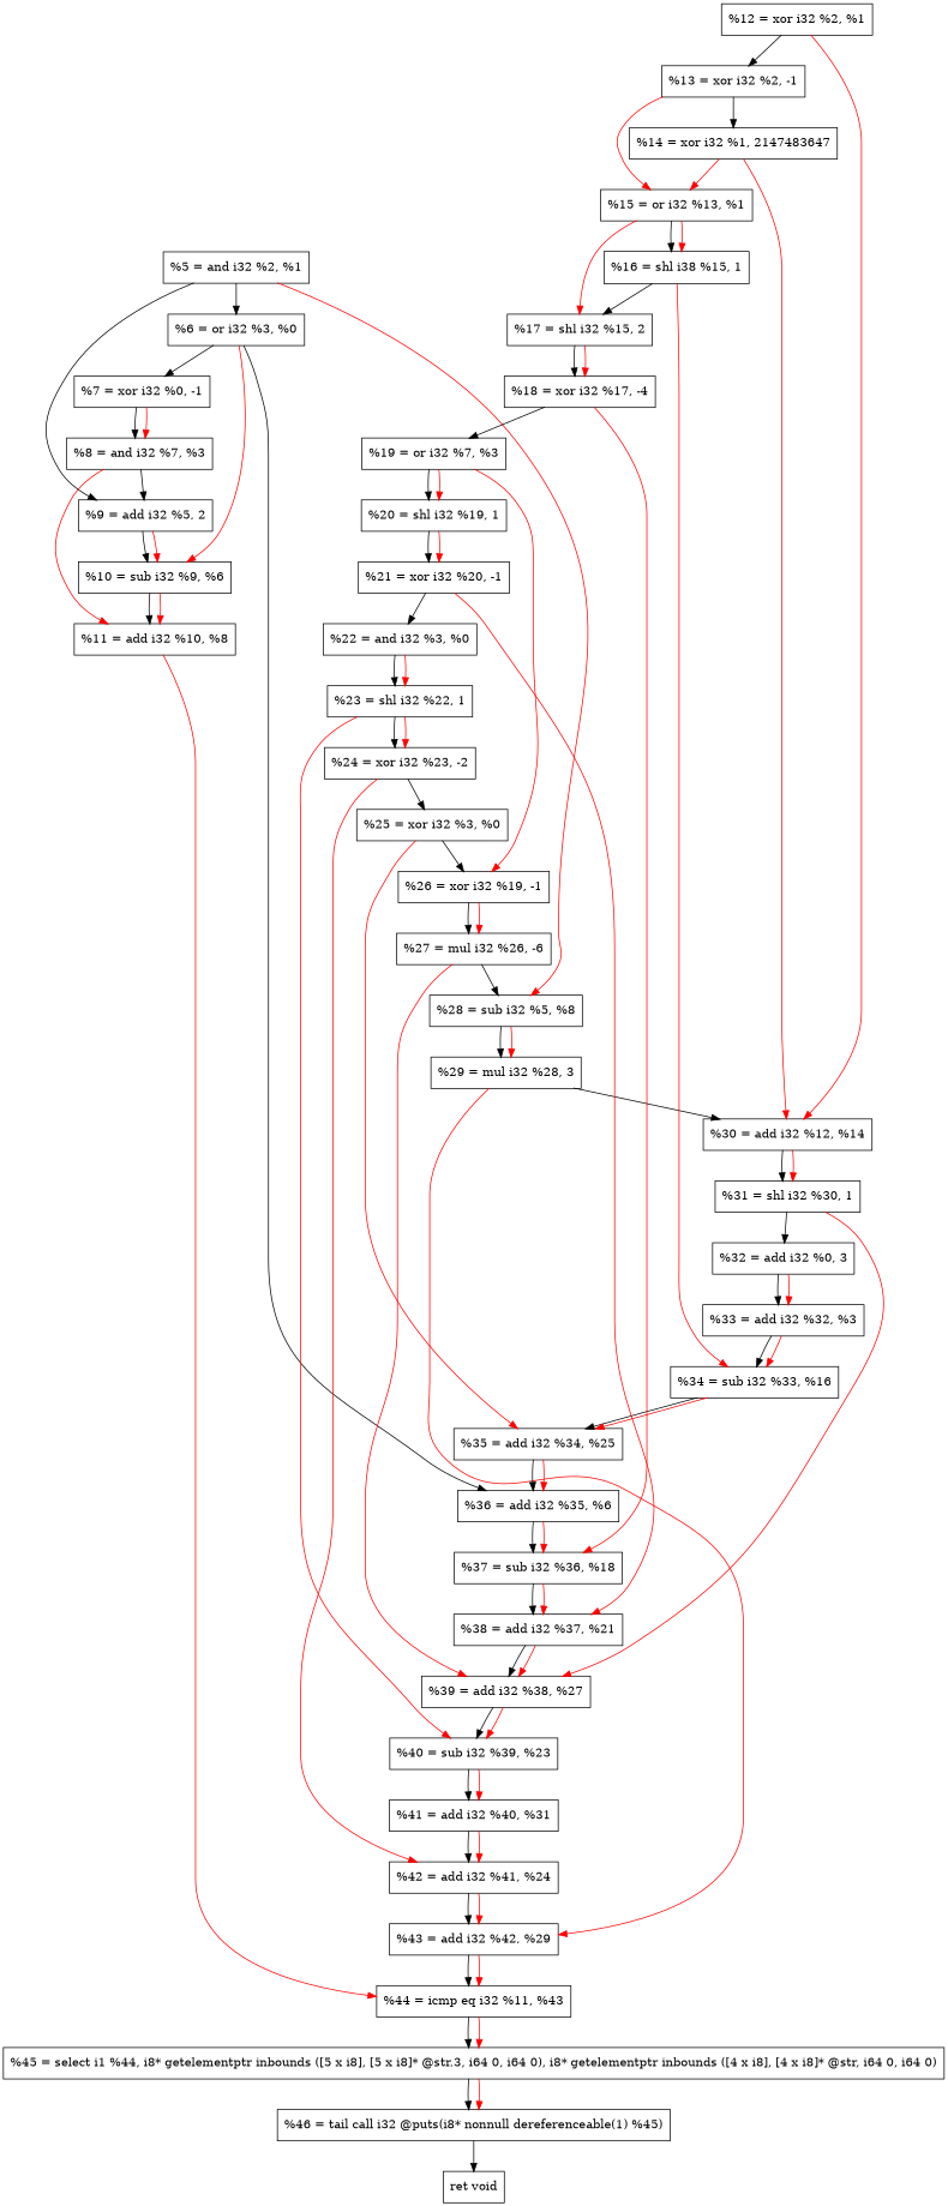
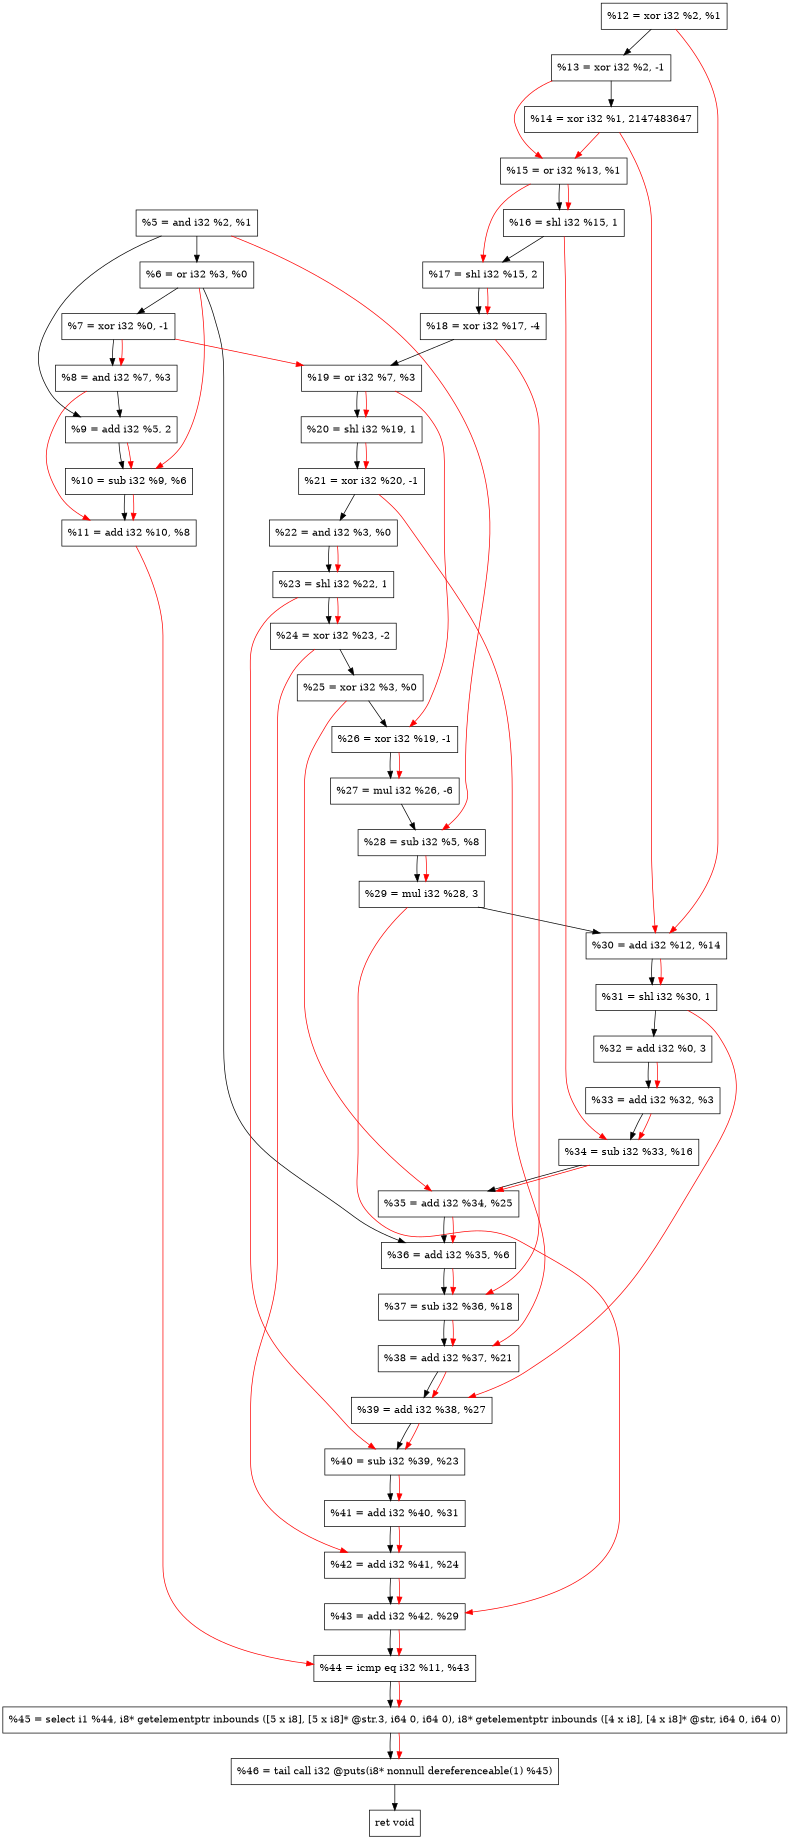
  digraph {
    node [shape=record]
    edge [color=red]
    n1 [label="  %5 = and i32 %2, %1"]
    n2 [label="  %6 = or i32 %3, %0"]
    n3 [label="  %9 = add i32 %5, 2"]
    n4 [label="  %28 = sub i32 %5, %8"]
    n5 [label="  %7 = xor i32 %0, -1"]
    n6 [label="  %10 = sub i32 %9, %6"]
    n7 [label="  %36 = add i32 %35, %6"]
    n8 [label="  %29 = mul i32 %28, 3"]
    n9 [label="  %8 = and i32 %7, %3"]
    n10 [label="  %19 = or i32 %7, %3"]
    n11 [label="  %11 = add i32 %10, %8"]
    n12 [label="  %37 = sub i32 %36, %18"]
    n13 [label="  %20 = shl i32 %19, 1"]
    n14 [label="  %26 = xor i32 %19, -1"]
    n15 [label="  %44 = icmp eq i32 %11, %43"]
    n16 [label="  %12 = xor i32 %2, %1"]
    n17 [label="  %13 = xor i32 %2, -1"]
    n18 [label="  %30 = add i32 %12, %14"]
    n19 [label="  %45 = select i1 %44, i8* getelementptr inbounds ([5 x i8], [5 x i8]* @str.3, i64 0, i64 0), i8* getelementptr inbounds ([4 x i8], [4 x i8]* @str, i64 0, i64 0)"]
    n20 [label="  %14 = xor i32 %1, 2147483647"]
    n21 [label="  %15 = or i32 %13, %1"]
    n22 [label="  %31 = shl i32 %30, 1"]
-   n23 [label="%16 = shl i38 %15, 1"]
+   n23 [label="  %16 = shl i32 %15, 1"]
    n24 [label="  %17 = shl i32 %15, 2"]
    n25 [label="  %34 = sub i32 %33, %16"]
    n26 [label="  %18 = xor i32 %17, -4"]
    n27 [label="  %35 = add i32 %34, %25"]
    n28 [label="  %38 = add i32 %37, %21"]
    n29 [label="  %21 = xor i32 %20, -1"]
    n30 [label="  %27 = mul i32 %26, -6"]
    n31 [label="  %22 = and i32 %3, %0"]
    n32 [label="  %23 = shl i32 %22, 1"]
    n33 [label="  %39 = add i32 %38, %27"]
    n34 [label="  %24 = xor i32 %23, -2"]
    n35 [label="  %40 = sub i32 %39, %23"]
    n36 [label="  %25 = xor i32 %3, %0"]
    n37 [label="  %42 = add i32 %41, %24"]
    n38 [label="  %41 = add i32 %40, %31"]
    n39 [label="  %43 = add i32 %42, %29"]
    n40 [label="  %32 = add i32 %0, 3"]
    n41 [label="  %33 = add i32 %32, %3"]
    n42 [label="  %46 = tail call i32 @puts(i8* nonnull dereferenceable(1) %45)"]
    n43 [label="  ret void"]
    n1 -> n2 [color=""]
    n1 -> n3 [color=black]
    n1 -> n4
    n2 -> n5 [color=""]
    n2 -> n6
    n2 -> n7 [color=black]
    n3 -> n6 [color=""]
    n3 -> n6
    n4 -> n8 [color=""]
    n4 -> n8
    n5 -> n9 [color=""]
    n5 -> n9
+   n5 -> n10
    n6 -> n11 [color=""]
    n6 -> n11
    n7 -> n12 [color=""]
    n7 -> n12
    n8 -> n18 [color=""]
    n8 -> n39
    n9 -> n3 [color=""]
    n9 -> n11
    n10 -> n13 [color=""]
    n10 -> n13
    n10 -> n14
    n11 -> n15
    n12 -> n28 [color=""]
    n12 -> n28
    n13 -> n29 [color=""]
    n13 -> n29
    n14 -> n30 [color=""]
    n14 -> n30
    n15 -> n19 [color=""]
    n15 -> n19
    n16 -> n17 [color=""]
    n16 -> n18
    n17 -> n20 [color=""]
    n17 -> n21
    n18 -> n22 [color=""]
    n18 -> n22
    n19 -> n42 [color=""]
    n19 -> n42
    n20 -> n18
    n20 -> n21
    n21 -> n23 [color=""]
    n21 -> n23
    n21 -> n24
    n22 -> n33
    n22 -> n40 [color=""]
    n23 -> n24 [color=""]
    n23 -> n25
    n24 -> n26 [color=""]
    n24 -> n26
    n25 -> n27 [color=""]
    n25 -> n27
    n26 -> n10 [color=""]
    n26 -> n12
    n27 -> n7 [color=""]
    n27 -> n7
    n28 -> n33 [color=""]
    n28 -> n33
    n29 -> n28
    n29 -> n31 [color=""]
    n30 -> n4 [color=""]
-   n30 -> n33
    n31 -> n32 [color=""]
    n31 -> n32
    n32 -> n34 [color=""]
    n32 -> n34
    n32 -> n35
    n33 -> n35 [color=""]
    n33 -> n35
    n34 -> n36 [color=""]
    n34 -> n37
    n35 -> n38 [color=""]
    n35 -> n38
    n36 -> n14 [color=""]
    n36 -> n27
    n37 -> n39 [color=""]
    n37 -> n39
    n38 -> n37 [color=""]
    n38 -> n37
    n39 -> n15 [color=""]
    n39 -> n15
    n40 -> n41 [color=""]
    n40 -> n41
    n41 -> n25 [color=""]
    n41 -> n25
    n42 -> n43 [color=""]
  }
